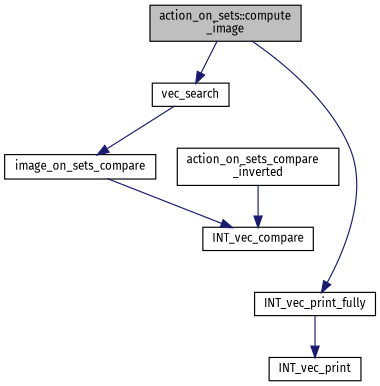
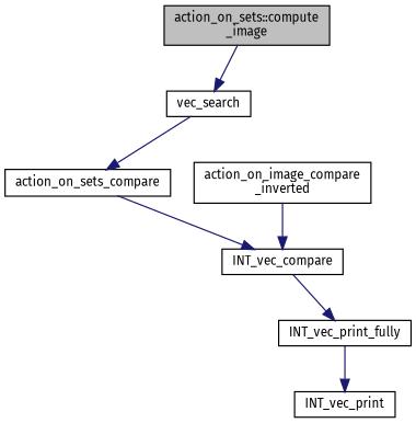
  digraph {
    fontname="Fira Sans"
    rankdir=TB
    node [color=black fillcolor=white fontname="Fira Sans" fontsize=10 shape=record style=filled]
    edge [color=midnightblue fontname="Fira Sans" fontsize=10 labelfontname=Helvetica labelfontsize=10 style=solid]
    n1 [fillcolor=grey75 fontcolor=black height=0.2 label="action_on_sets::compute\l_image" width=0.4]
    n2 [height=0.2 label=vec_search width=0.4]
    n3 [height=0.2 label=INT_vec_print_fully width=0.4]
    n4 [height=0.2 label=INT_vec_print width=0.4]
-   n5 [height=0.2 label=image_on_sets_compare width=0.4]
-   n6 [height=0.2 label="action_on_sets_compare\l_inverted" width=0.4]
+   n5 [height=0.2 label=action_on_sets_compare width=0.4]
+   n6 [height=0.2 label="action_on_image_compare\l_inverted" width=0.4]
    n7 [height=0.2 label=INT_vec_compare width=0.4]
    n1 -> n2
-   n1 -> n3
+   n7 -> n3
    n2 -> n5
    n3 -> n4
    n5 -> n7
    n6 -> n7
  }
